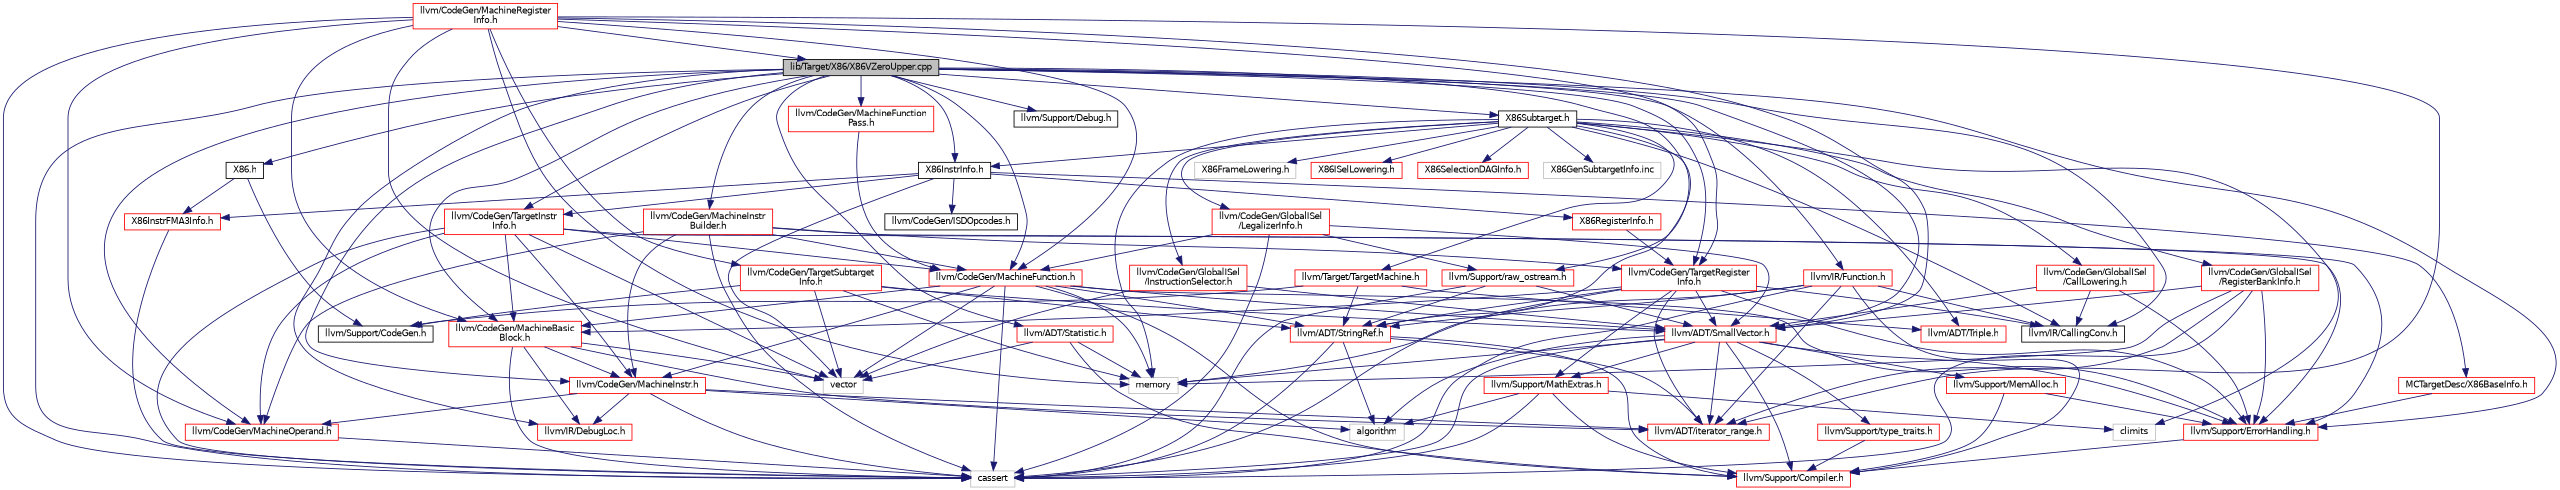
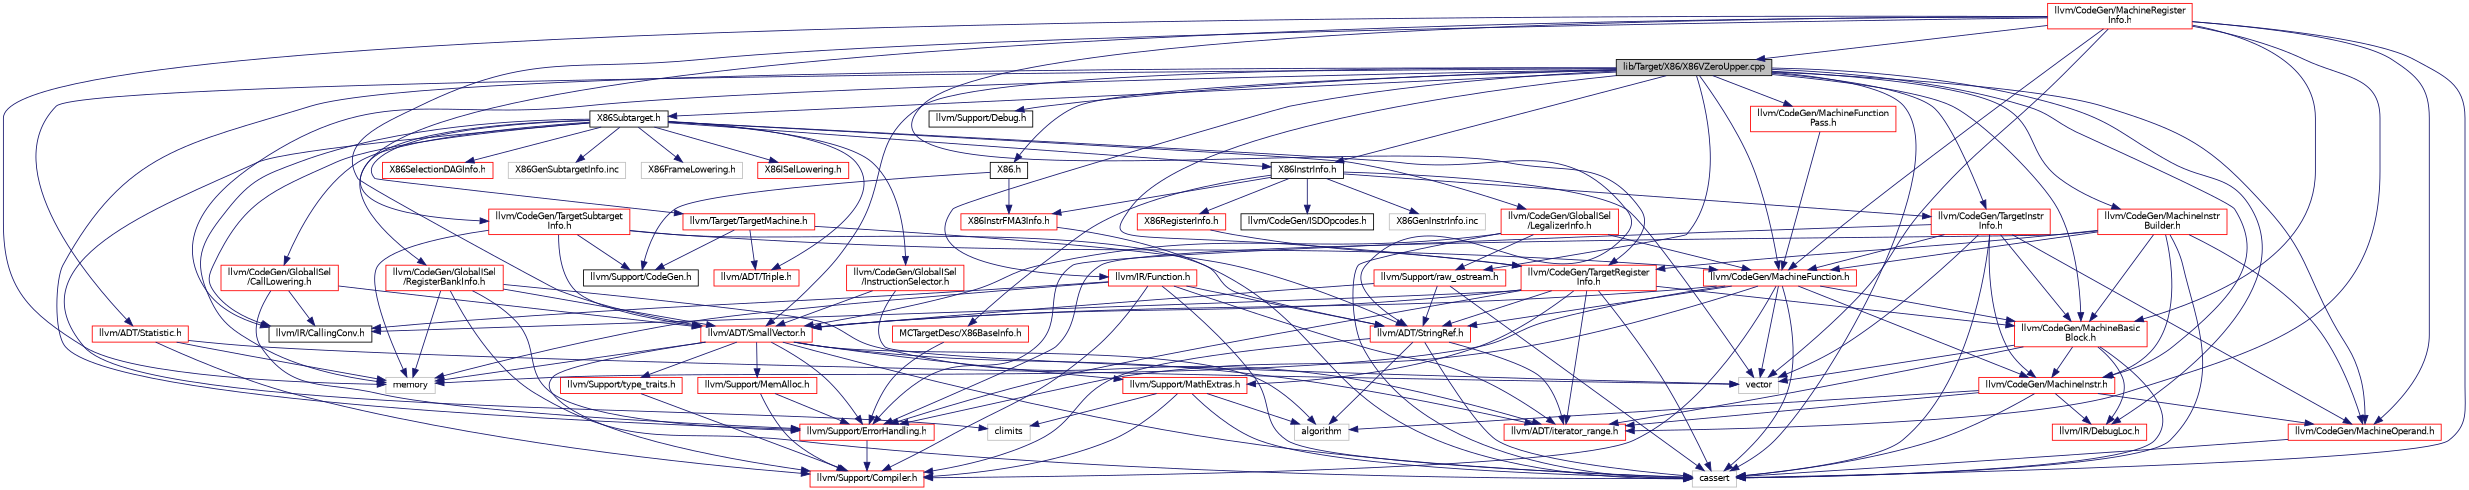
  digraph {
    node [color=red fontname=Helvetica fontsize=10 shape=box]
    edge [color=midnightblue fontname=Helvetica fontsize=10 labelfontname=Helvetica labelfontsize=10 style=solid]
    n1 [color=black fillcolor=grey75 fontcolor=black height=0.2 label="lib/Target/X86/X86VZeroUpper.cpp" style=filled width=0.4]
    n2 [color=black height=0.2 label="X86.h" width=0.4]
    n3 [color=black height=0.2 label="X86InstrInfo.h" width=0.4]
    n4 [height=0.2 label="llvm/Support/ErrorHandling.h" width=0.4]
    n5 [color=grey75 height=0.2 label=cassert width=0.4]
    n6 [height=0.2 label="llvm/CodeGen/TargetRegister\lInfo.h" width=0.4]
    n7 [height=0.2 label="llvm/ADT/SmallVector.h" width=0.4]
    n8 [height=0.2 label="llvm/CodeGen/MachineBasic\lBlock.h" width=0.4]
    n9 [height=0.2 label="llvm/CodeGen/MachineInstr.h" width=0.4]
    n10 [height=0.2 label="llvm/CodeGen/MachineOperand.h" width=0.4]
    n11 [height=0.2 label="llvm/IR/DebugLoc.h" width=0.4]
    n12 [color=black height=0.2 label="llvm/IR/CallingConv.h" width=0.4]
    n13 [height=0.2 label="llvm/CodeGen/TargetInstr\lInfo.h" width=0.4]
    n14 [height=0.2 label="llvm/CodeGen/MachineFunction.h" width=0.4]
    n15 [color=black height=0.2 label="X86Subtarget.h" width=0.4]
    n16 [height=0.2 label="llvm/Support/raw_ostream.h" width=0.4]
    n17 [height=0.2 label="llvm/ADT/Statistic.h" width=0.4]
    n18 [height=0.2 label="llvm/CodeGen/MachineFunction\lPass.h" width=0.4]
    n19 [height=0.2 label="llvm/CodeGen/MachineInstr\lBuilder.h" width=0.4]
    n20 [height=0.2 label="llvm/IR/Function.h" width=0.4]
    n21 [color=black height=0.2 label="llvm/Support/Debug.h" width=0.4]
    n22 [color=black height=0.2 label="llvm/Support/CodeGen.h" width=0.4]
    n23 [height=0.2 label="X86InstrFMA3Info.h" width=0.4]
    n24 [height=0.2 label="MCTargetDesc/X86BaseInfo.h" width=0.4]
    n25 [height=0.2 label="X86RegisterInfo.h" width=0.4]
    n26 [color=grey75 height=0.2 label=vector width=0.4]
    n27 [color=black height=0.2 label="llvm/CodeGen/ISDOpcodes.h" width=0.4]
+   n28 [color=grey75 height=0.2 label="X86GenInstrInfo.inc" width=0.4]
    n29 [height=0.2 label="llvm/Support/Compiler.h" width=0.4]
    n30 [height=0.2 label="llvm/ADT/iterator_range.h" width=0.4]
    n31 [height=0.2 label="llvm/Support/MathExtras.h" width=0.4]
    n32 [height=0.2 label="llvm/ADT/StringRef.h" width=0.4]
    n33 [color=grey75 height=0.2 label=algorithm width=0.4]
    n34 [height=0.2 label="llvm/Support/MemAlloc.h" width=0.4]
    n35 [height=0.2 label="llvm/Support/type_traits.h" width=0.4]
    n36 [color=grey75 height=0.2 label=memory width=0.4]
    n37 [color=grey75 height=0.2 label=climits width=0.4]
    n38 [color=grey75 height=0.2 label="X86FrameLowering.h" width=0.4]
    n39 [height=0.2 label="X86ISelLowering.h" width=0.4]
    n40 [height=0.2 label="X86SelectionDAGInfo.h" width=0.4]
    n41 [height=0.2 label="llvm/ADT/Triple.h" width=0.4]
    n42 [height=0.2 label="llvm/CodeGen/GlobalISel\l/CallLowering.h" width=0.4]
    n43 [height=0.2 label="llvm/CodeGen/GlobalISel\l/InstructionSelector.h" width=0.4]
    n44 [height=0.2 label="llvm/CodeGen/GlobalISel\l/LegalizerInfo.h" width=0.4]
    n45 [height=0.2 label="llvm/CodeGen/GlobalISel\l/RegisterBankInfo.h" width=0.4]
    n46 [height=0.2 label="llvm/Target/TargetMachine.h" width=0.4]
    n47 [color=grey75 height=0.2 label="X86GenSubtargetInfo.inc" width=0.4]
    n48 [height=0.2 label="llvm/CodeGen/MachineRegister\lInfo.h" width=0.4]
    n49 [height=0.2 label="llvm/CodeGen/TargetSubtarget\lInfo.h" width=0.4]
    n1 -> n2
    n1 -> n3
    n1 -> n4
    n1 -> n5
    n1 -> n6
    n1 -> n7
    n1 -> n8
    n1 -> n9
    n1 -> n10
    n1 -> n11
    n1 -> n12
    n1 -> n13
    n1 -> n14
    n1 -> n15
    n1 -> n16
    n1 -> n17
    n1 -> n18
    n1 -> n19
    n1 -> n20
    n1 -> n21
    n2 -> n22
    n2 -> n23
    n3 -> n13
    n3 -> n23
    n3 -> n24
    n3 -> n25
    n3 -> n26
    n3 -> n27
+   n3 -> n28
    n4 -> n29
    n6 -> n4
    n6 -> n5
    n6 -> n7
    n6 -> n8
    n6 -> n12
    n6 -> n30
    n6 -> n31
    n6 -> n32
    n7 -> n4
    n7 -> n5
    n7 -> n29
    n7 -> n30
    n7 -> n31
    n7 -> n33
    n7 -> n34
    n7 -> n35
    n7 -> n36
    n8 -> n5
    n8 -> n9
    n8 -> n11
    n8 -> n26
    n8 -> n30
    n9 -> n5
    n9 -> n10
    n9 -> n11
    n9 -> n30
    n9 -> n33
    n10 -> n5
    n13 -> n4
    n13 -> n5
    n13 -> n8
    n13 -> n9
    n13 -> n10
    n13 -> n14
    n13 -> n26
    n14 -> n4
    n14 -> n5
    n14 -> n7
    n14 -> n8
    n14 -> n9
    n14 -> n26
    n14 -> n29
    n14 -> n32
    n14 -> n36
    n15 -> n3
    n15 -> n12
    n15 -> n32
    n15 -> n36
    n15 -> n37
    n15 -> n38
    n15 -> n39
    n15 -> n40
    n15 -> n41
    n15 -> n42
    n15 -> n43
    n15 -> n44
    n15 -> n45
    n15 -> n46
    n15 -> n47
    n16 -> n5
    n16 -> n7
    n16 -> n32
    n17 -> n26
    n17 -> n29
    n17 -> n36
    n18 -> n14
    n19 -> n4
    n19 -> n5
    n19 -> n6
+   n19 -> n8
    n19 -> n9
    n19 -> n10
    n19 -> n14
    n20 -> n5
    n20 -> n12
    n20 -> n29
    n20 -> n30
    n20 -> n32
    n20 -> n36
    n23 -> n5
    n24 -> n4
    n25 -> n6
    n31 -> n5
    n31 -> n29
    n31 -> n33
    n31 -> n37
    n32 -> n5
    n32 -> n29
    n32 -> n30
    n32 -> n33
    n34 -> n4
    n34 -> n29
    n35 -> n29
    n42 -> n4
    n42 -> n7
    n42 -> n12
    n43 -> n7
    n43 -> n26
    n44 -> n5
    n44 -> n7
    n44 -> n14
    n44 -> n16
    n45 -> n4
    n45 -> n5
    n45 -> n7
    n45 -> n30
    n45 -> n36
    n46 -> n22
    n46 -> n32
    n46 -> n41
    n48 -> n1
    n48 -> n5
    n48 -> n6
    n48 -> n7
    n48 -> n8
    n48 -> n10
    n48 -> n14
    n48 -> n26
    n48 -> n30
    n48 -> n36
    n48 -> n49
    n49 -> n7
    n49 -> n22
-   n49 -> n26
+   n49 -> n14
    n49 -> n32
    n49 -> n36
  }
